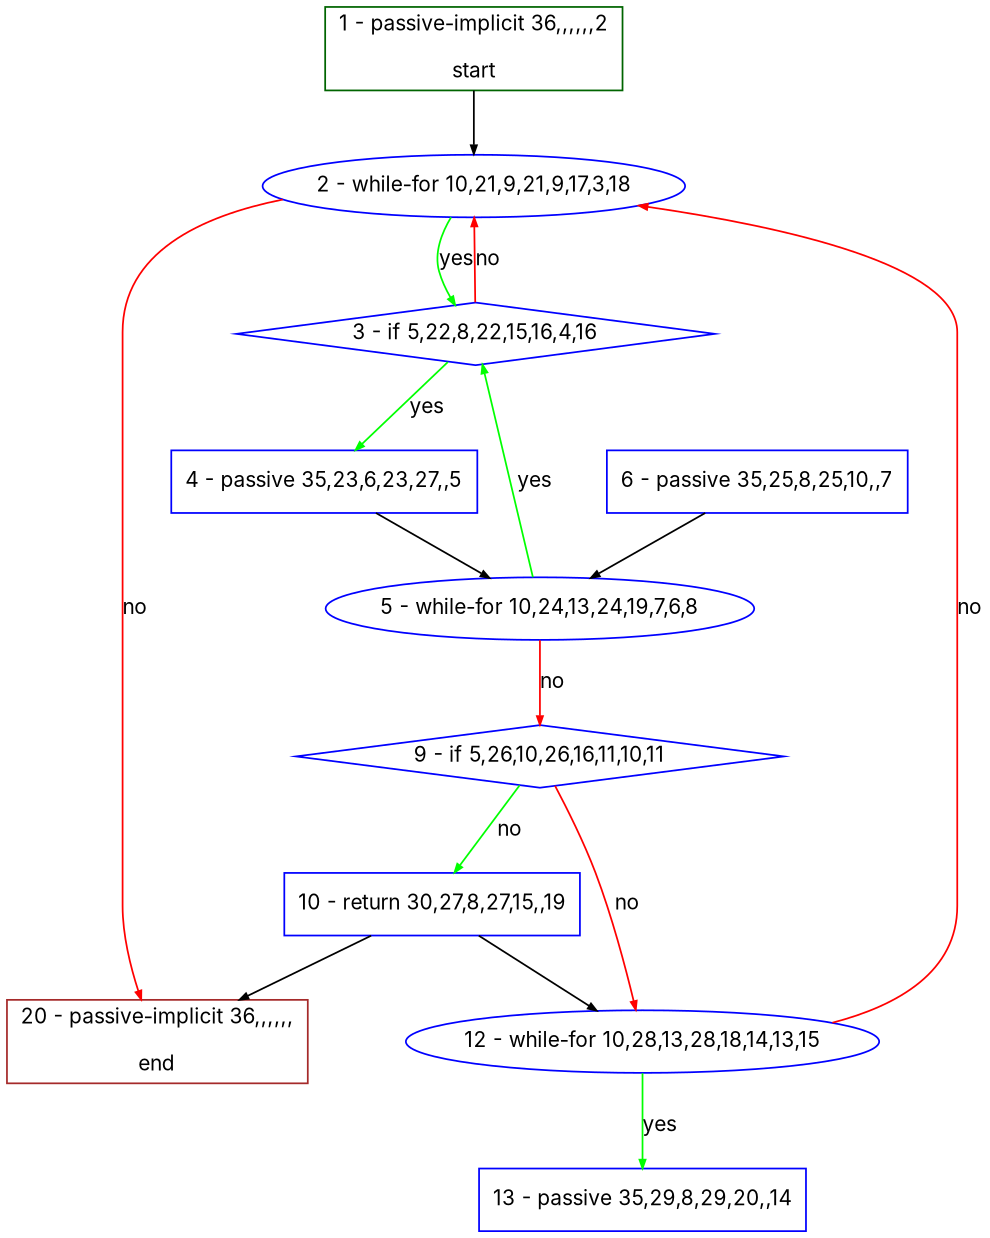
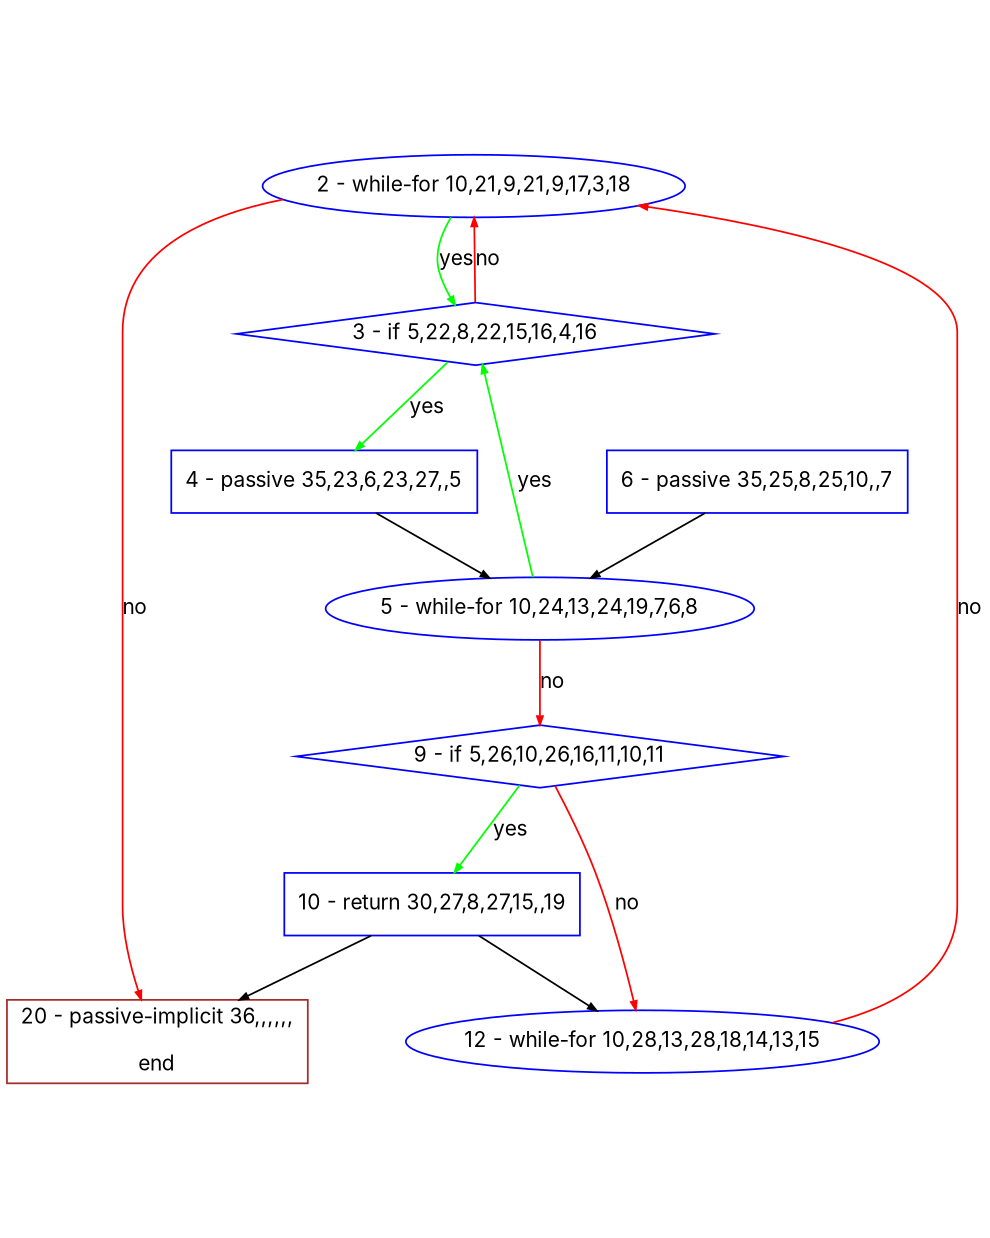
  digraph {
    bgcolor=white
    compound=true
    fillcolor="#FFFFCC"
    fontname=Inter
    fontsize=12
    pack=true
    packmode=clust
    style="rounded,filled"
    node [color="#0000ff" compound=true fillcolor="#ffffff" fixedsize=false fontname=Inter fontsize=12 node_initialized=no shape=box style=filled]
    edge [arrowhead=normal arrowsize=0.5 arrowtail=none color="#00ff00" compound=true dir=forward fontcolor=black fontname=Inter fontsize=12]
    n1 [label="2 - while-for 10,21,9,21,9,17,3,18" shape=oval]
    n2 [label="3 - if 5,22,8,22,15,16,4,16" shape=diamond]
    n3 [color="#a52a2a" label="20 - passive-implicit 36,,,,,,\n\nend"]
    n4 [label="4 - passive 35,23,6,23,27,,5"]
-   n5 [color="#006400" label="1 - passive-implicit 36,,,,,,2\n\nstart"]
    n6 [label="5 - while-for 10,24,13,24,19,7,6,8" shape=oval]
    n7 [label="9 - if 5,26,10,26,16,11,10,11" shape=diamond]
    n8 [label="6 - passive 35,25,8,25,10,,7"]
    n9 [label="10 - return 30,27,8,27,15,,19"]
    n10 [label="12 - while-for 10,28,13,28,18,14,13,15" shape=oval]
-   n11 [label="13 - passive 35,29,8,29,20,,14"]
    n1 -> n2 [label=yes]
    n1 -> n3 [color="#ff0000" label=no]
    n2 -> n1 [color="#ff0000" label=no]
    n2 -> n4 [label=yes]
    n4 -> n6 [color="#000000"]
-   n5 -> n1 [color="#000000"]
    n6 -> n2 [label=yes]
    n6 -> n7 [color="#ff0000" label=no]
-   n7 -> n9 [label=no]
+   n7 -> n9 [label=yes]
    n7 -> n10 [color="#ff0000" label=no]
    n8 -> n6 [color="#000000"]
    n9 -> n3 [color="#000000"]
    n9 -> n10 [color="#000000"]
    n10 -> n1 [color="#ff0000" label=no]
-   n10 -> n11 [label=yes]
  }
